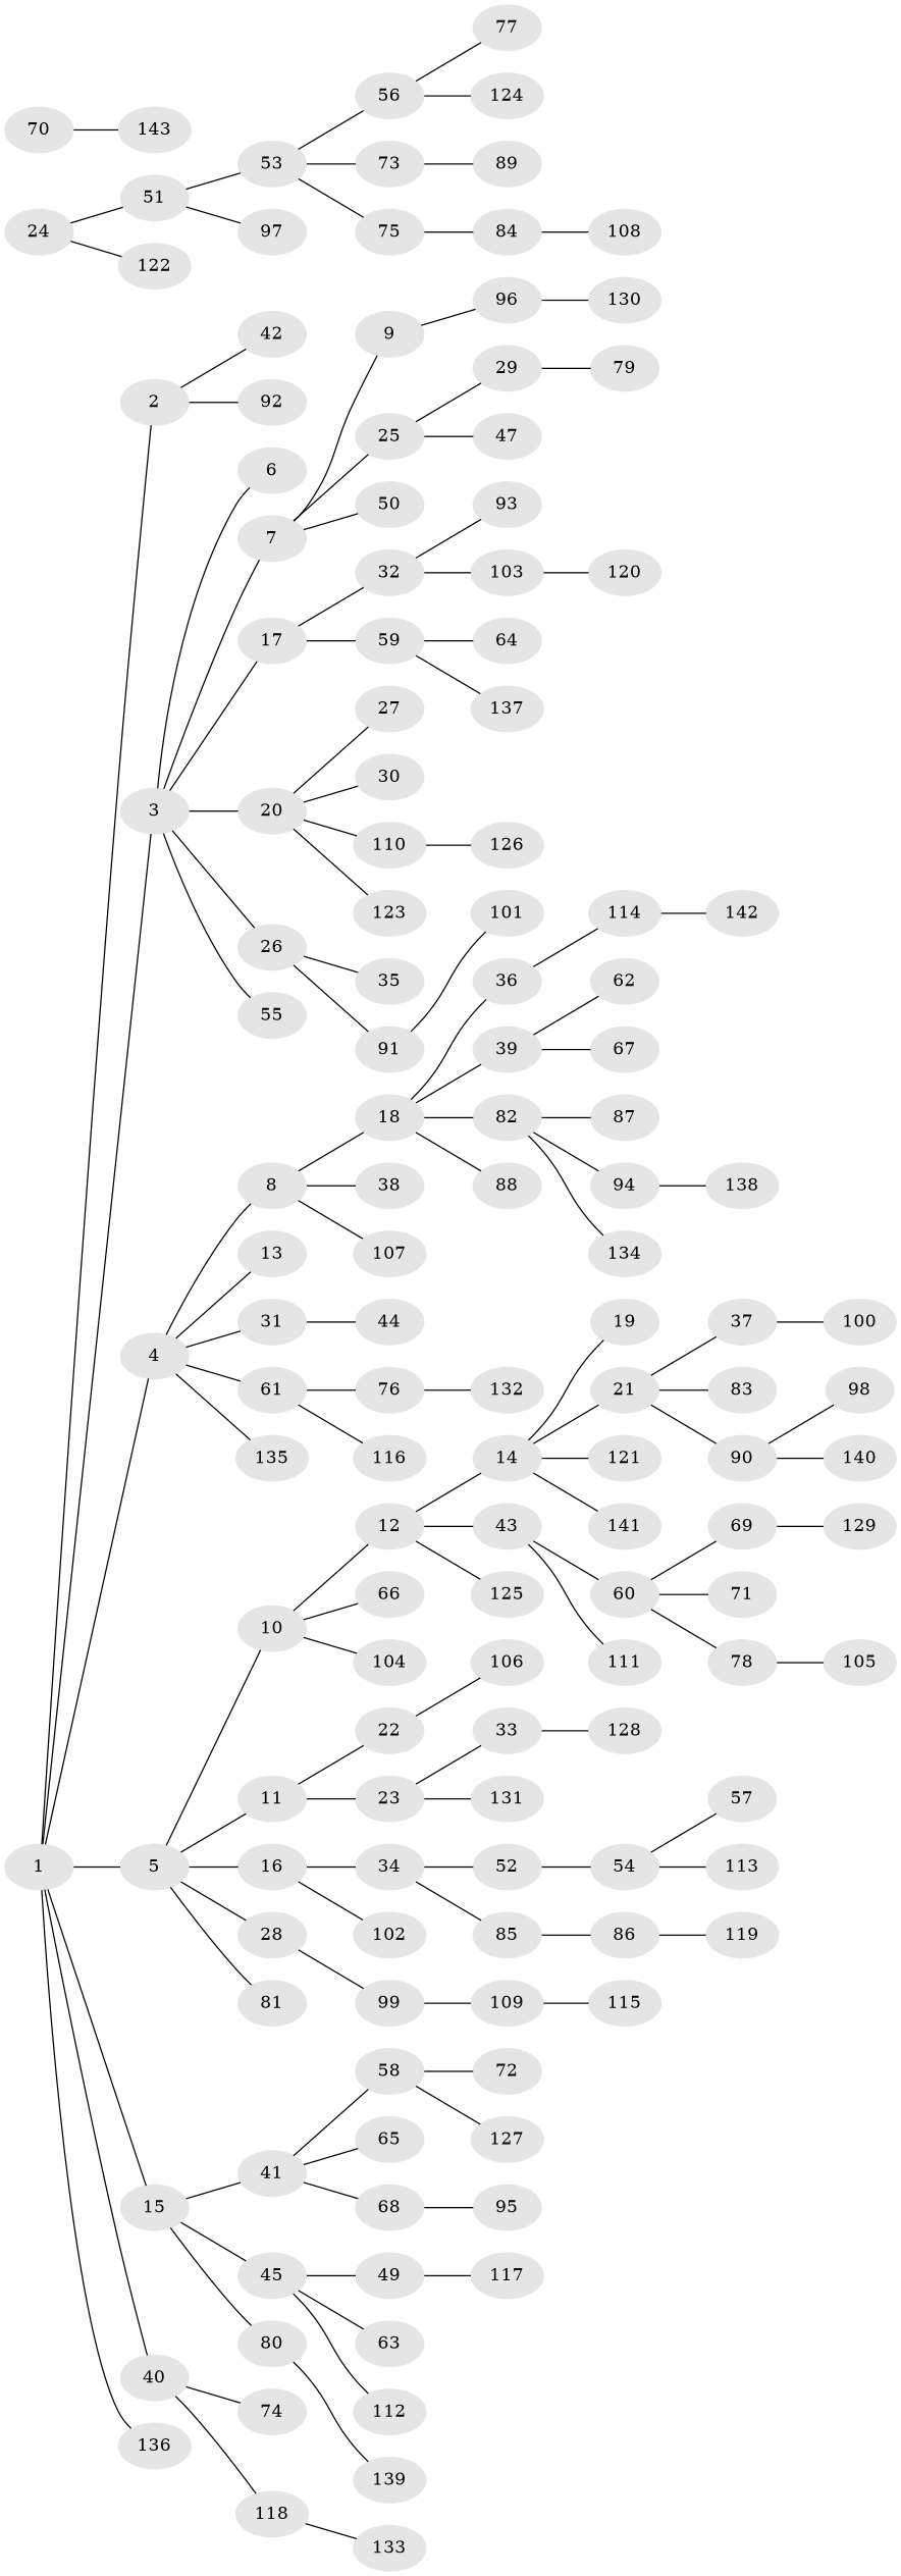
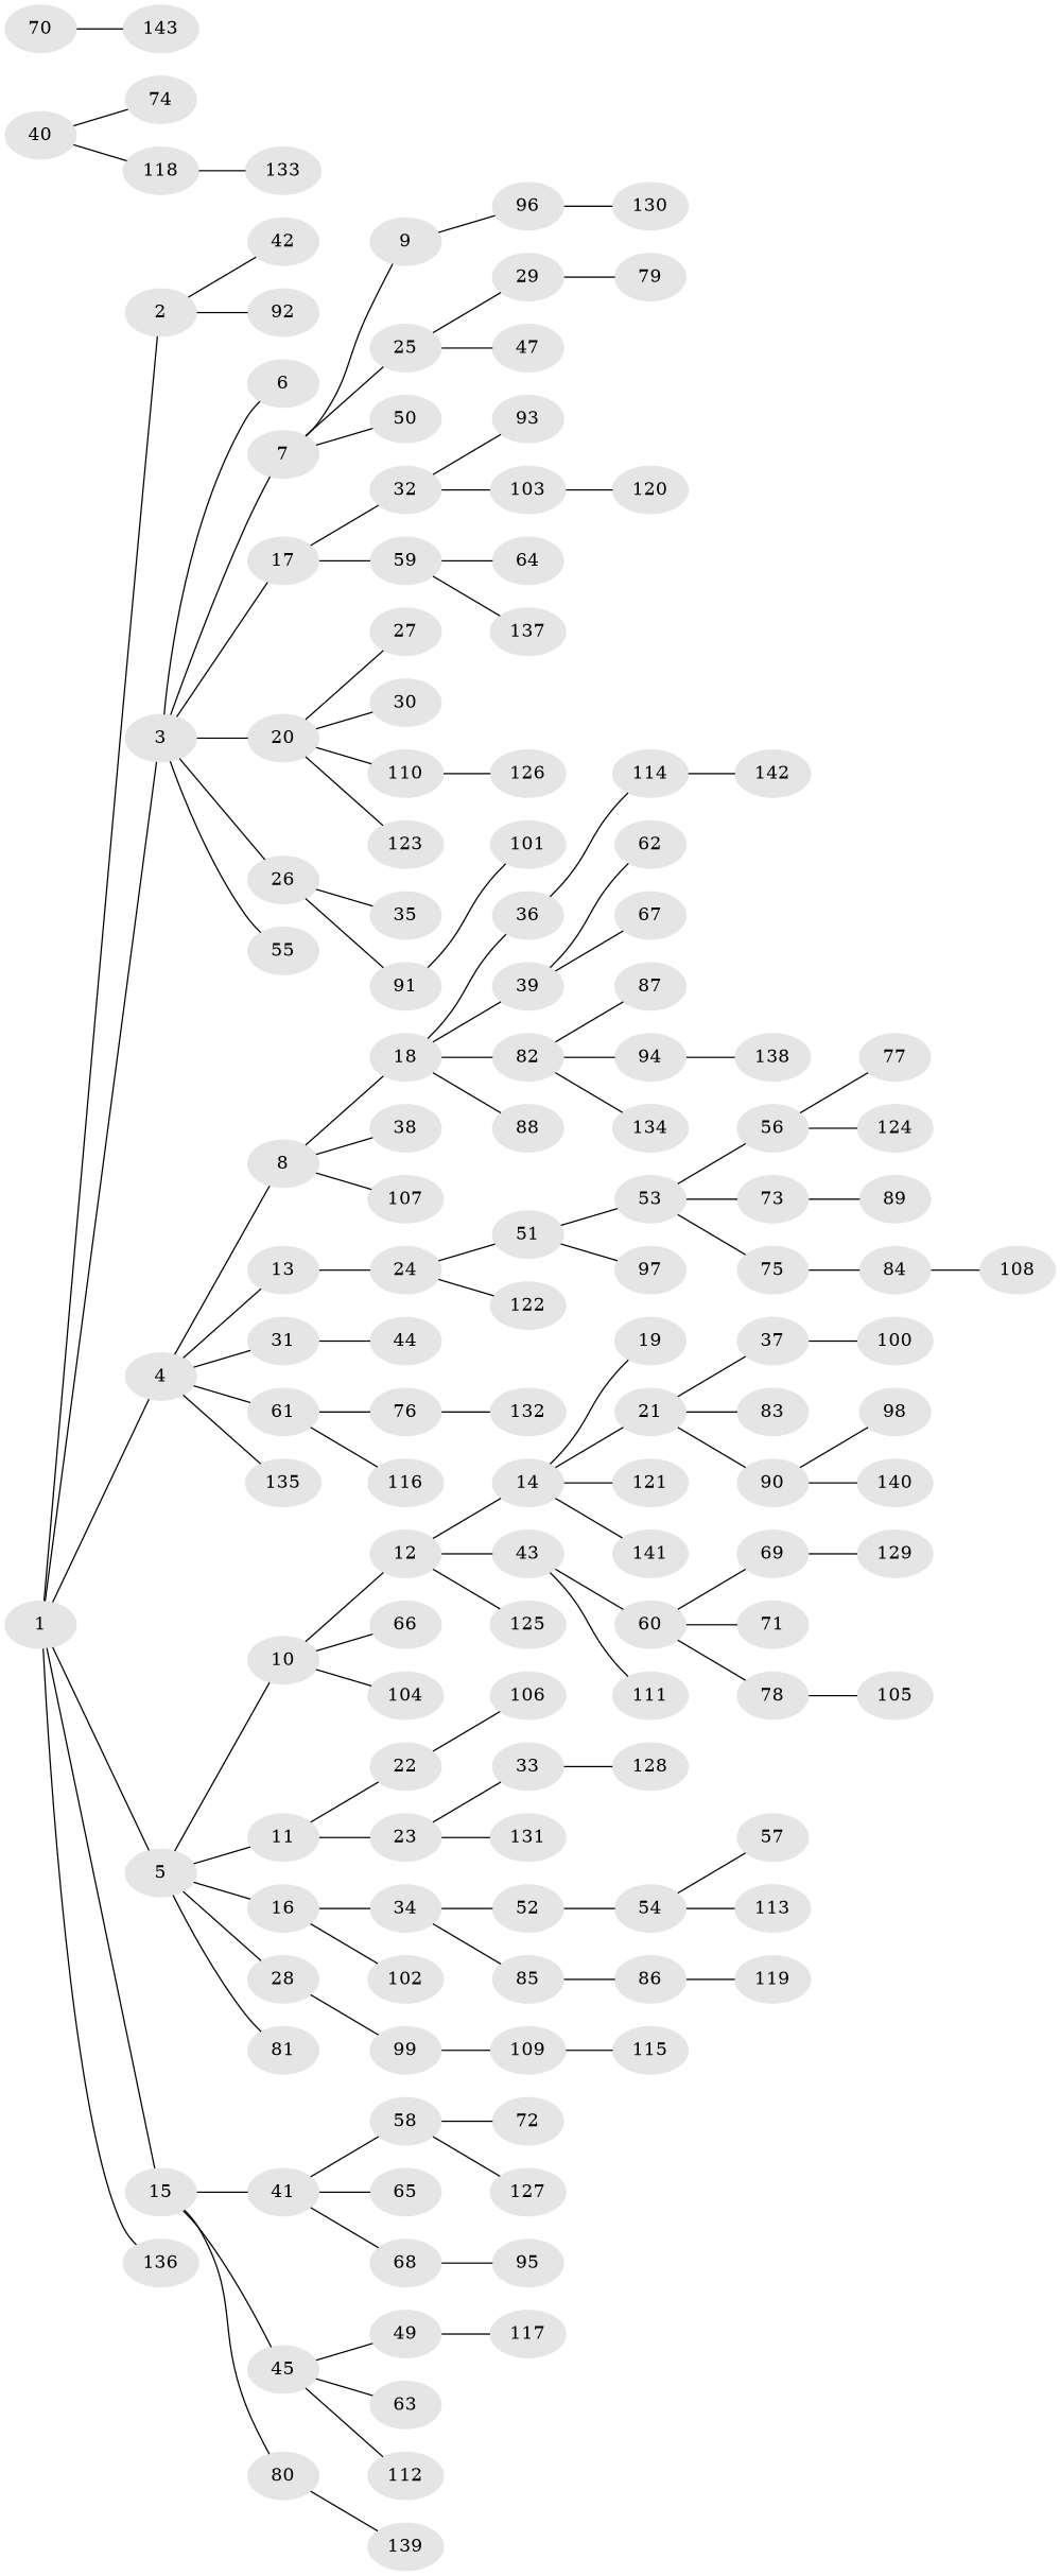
  graph {
    rankdir=LR
    node [color=gray90 style=filled]
    1
    2
    3
    4
    5
    15
    40
    136
    42
    92
    6
    7
    17
    20
    26
    55
    8
    13
    31
    61
    135
    10
    11
    16
    28
    81
    41
    45
    80
    74
    118
    9
    25
    50
    32
    59
    27
    30
    110
    123
    35
    91
    18
    38
    107
    24
    44
    76
    116
    12
    66
    104
    22
    23
    34
    102
    99
    96
    29
    47
    36
    39
    82
    88
    130
    14
    43
    125
    106
    33
    131
    19
    21
    121
    141
    60
    111
    51
    122
    37
    83
    90
    58
    65
    68
    49
    63
    112
    139
    52
    85
    93
    103
    64
    137
    114
    62
    67
    87
    94
    134
    126
    100
    98
    140
    128
    53
    97
    79
    101
    109
    120
    54
    86
    142
    133
    72
    127
    95
    69
    71
    78
    117
    56
    73
    75
    57
    113
    77
    124
    89
    84
    129
    105
    132
    70
    143
    108
    138
    119
    115
    1 -- 2
    1 -- 3
    1 -- 4
    1 -- 5
    1 -- 15
-   1 -- 40
    1 -- 136
    2 -- 42
    2 -- 92
    3 -- 6
    3 -- 7
    3 -- 17
    3 -- 20
    3 -- 26
    3 -- 55
    4 -- 8
    4 -- 13
    4 -- 31
    4 -- 61
    4 -- 135
    5 -- 10
    5 -- 11
    5 -- 16
    5 -- 28
    5 -- 81
    15 -- 41
    15 -- 45
    15 -- 80
    40 -- 74
    40 -- 118
    7 -- 9
    7 -- 25
    7 -- 50
    17 -- 32
    17 -- 59
    20 -- 27
    20 -- 30
    20 -- 110
    20 -- 123
    26 -- 35
    26 -- 91
    8 -- 18
    8 -- 38
    8 -- 107
+   13 -- 24
    31 -- 44
    61 -- 76
    61 -- 116
    10 -- 12
    10 -- 66
    10 -- 104
    11 -- 22
    11 -- 23
    16 -- 34
    16 -- 102
    28 -- 99
    41 -- 58
    41 -- 65
    41 -- 68
    45 -- 49
    45 -- 63
    45 -- 112
    80 -- 139
    118 -- 133
    9 -- 96
    25 -- 29
    25 -- 47
    32 -- 93
    32 -- 103
    59 -- 64
    59 -- 137
    110 -- 126
    91 -- 101
    18 -- 36
    18 -- 39
    18 -- 82
    18 -- 88
    24 -- 51
    24 -- 122
    76 -- 132
    12 -- 14
    12 -- 43
    12 -- 125
    22 -- 106
    23 -- 33
    23 -- 131
    34 -- 52
    34 -- 85
    99 -- 109
    96 -- 130
    29 -- 79
    36 -- 114
    39 -- 62
    39 -- 67
    82 -- 87
    82 -- 94
    82 -- 134
    14 -- 19
    14 -- 21
    14 -- 121
    14 -- 141
    43 -- 60
    43 -- 111
    33 -- 128
    21 -- 37
    21 -- 83
    21 -- 90
    60 -- 69
    60 -- 71
    60 -- 78
    51 -- 53
    51 -- 97
    37 -- 100
    90 -- 98
    90 -- 140
    58 -- 72
    58 -- 127
    68 -- 95
    49 -- 117
    52 -- 54
    85 -- 86
    103 -- 120
    114 -- 142
    94 -- 138
    53 -- 56
    53 -- 73
    53 -- 75
    109 -- 115
    54 -- 57
    54 -- 113
    86 -- 119
    69 -- 129
    78 -- 105
    56 -- 77
    56 -- 124
    73 -- 89
    75 -- 84
    84 -- 108
    70 -- 143
  }
